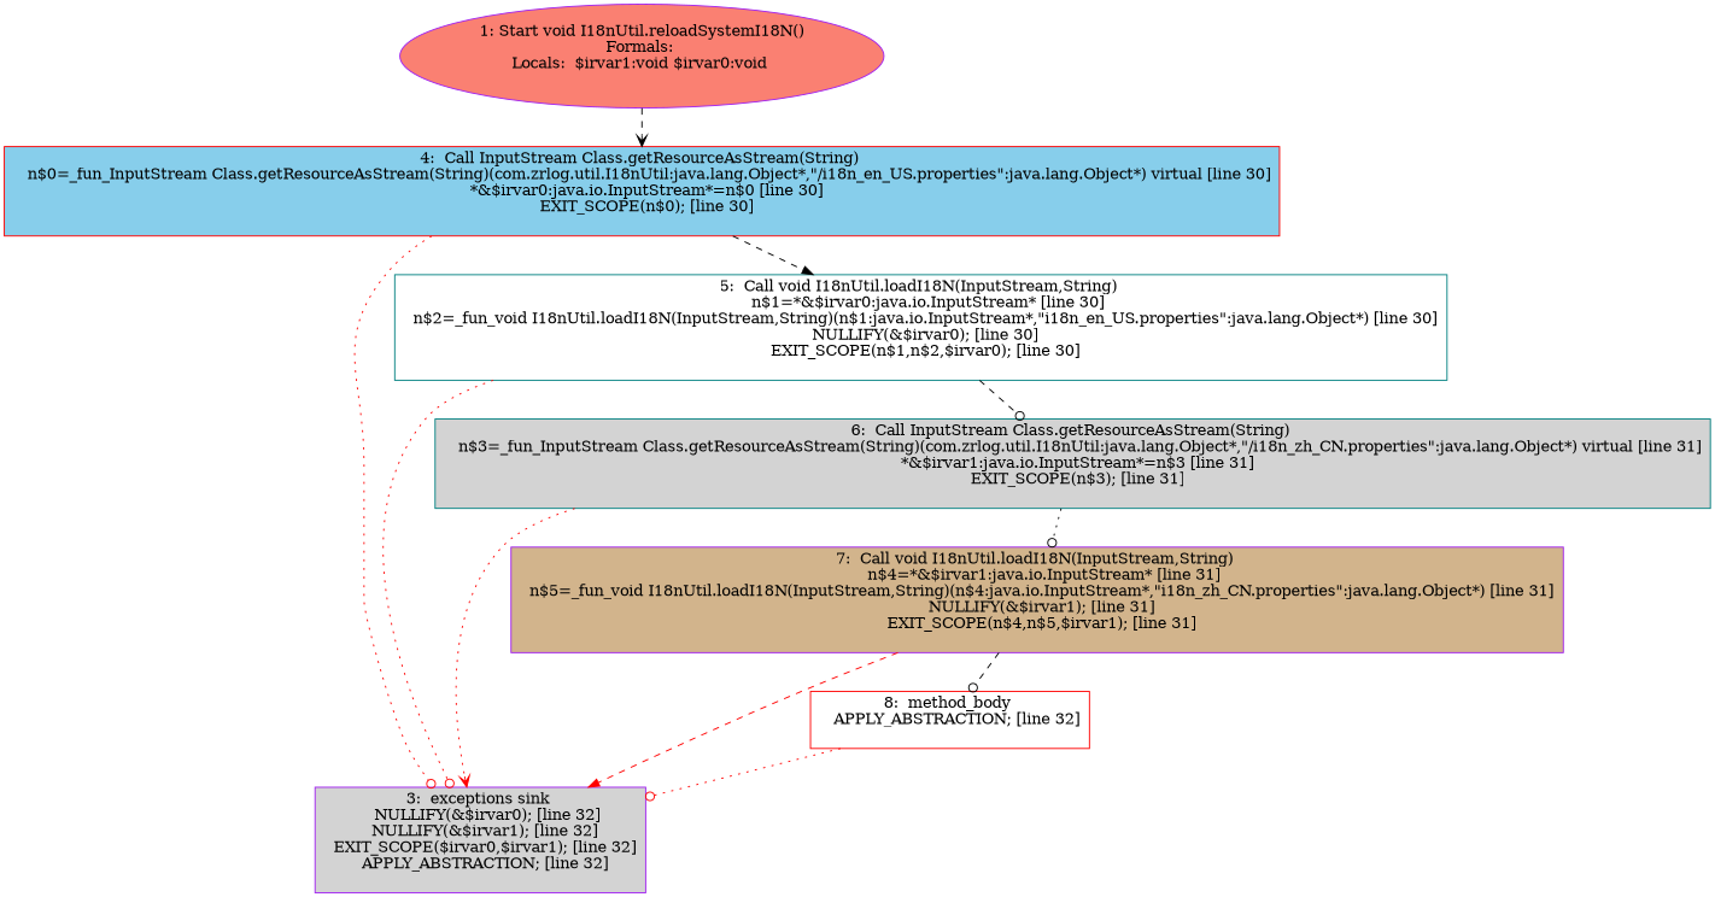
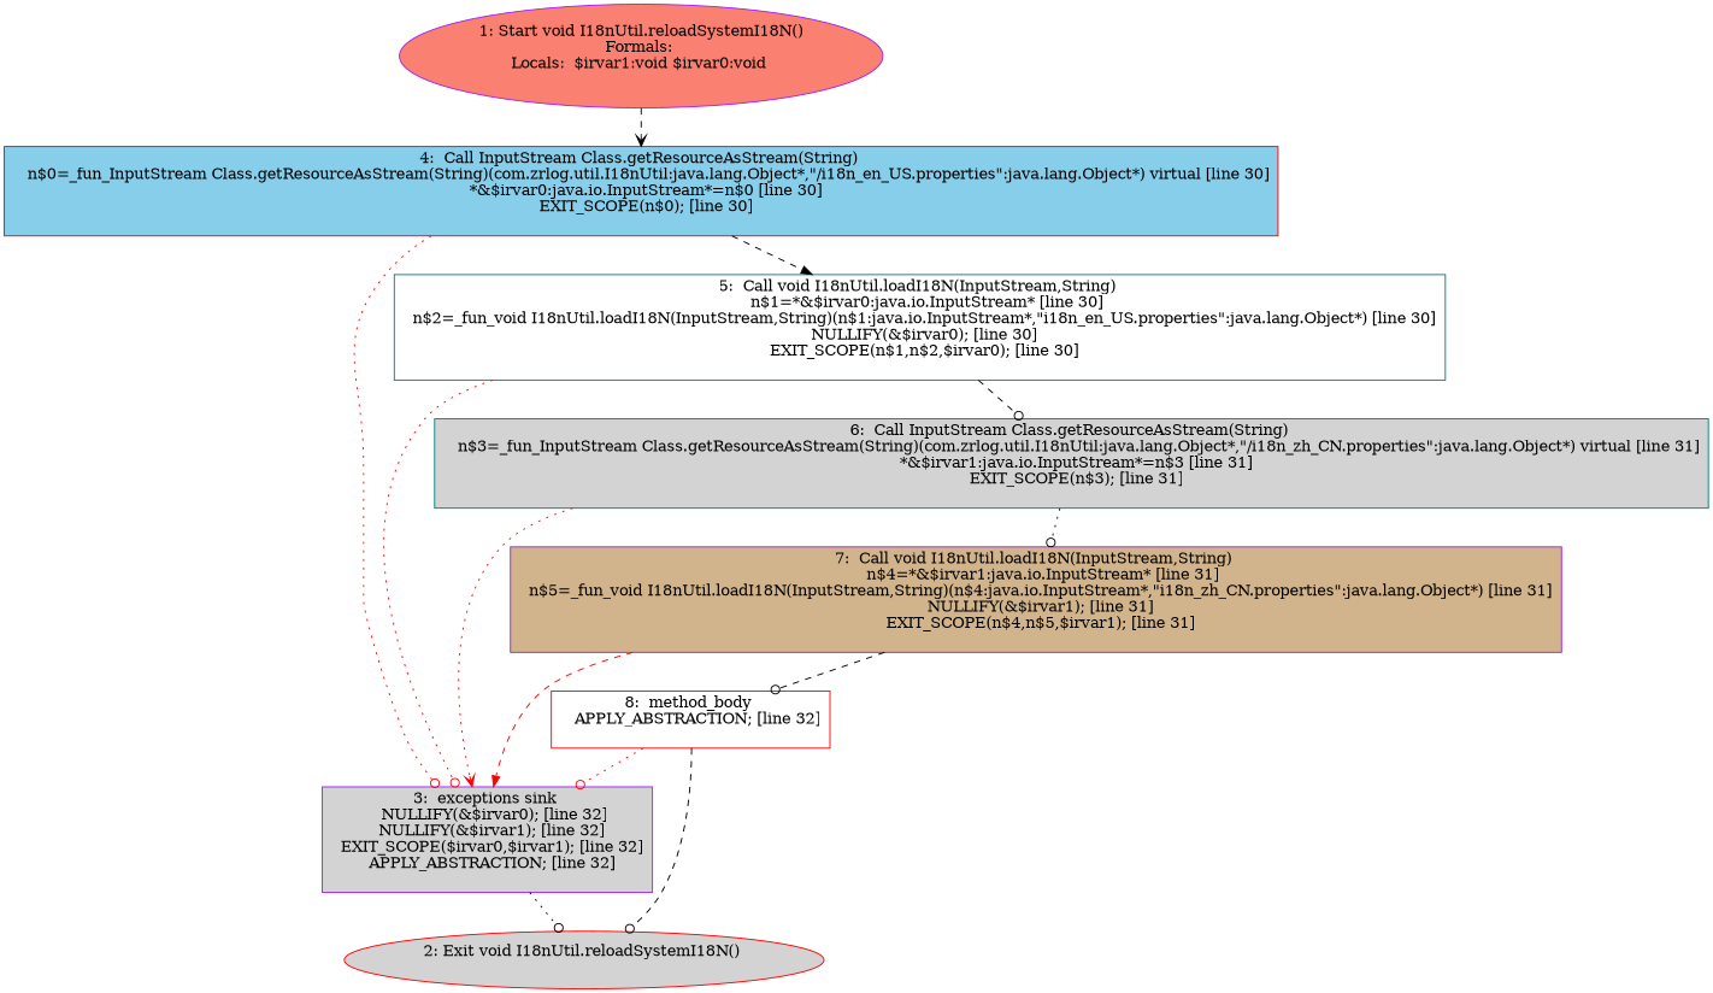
  digraph {
    node [color=purple style=filled fillcolor=lightgrey shape=box]
    edge [style=dashed arrowhead=odot]
    n1 [label="1: Start void I18nUtil.reloadSystemI18N()\nFormals: \nLocals:  $irvar1:void $irvar0:void \n  " fillcolor=salmon shape=""]
    n2 [label="4:  Call InputStream Class.getResourceAsStream(String) \n   n$0=_fun_InputStream Class.getResourceAsStream(String)(com.zrlog.util.I18nUtil:java.lang.Object*,\"/i18n_en_US.properties\":java.lang.Object*) virtual [line 30]\n  *&$irvar0:java.io.InputStream*=n$0 [line 30]\n  EXIT_SCOPE(n$0); [line 30]\n " fillcolor=skyblue color=red]
    n3 [label="3:  exceptions sink \n   NULLIFY(&$irvar0); [line 32]\n  NULLIFY(&$irvar1); [line 32]\n  EXIT_SCOPE($irvar0,$irvar1); [line 32]\n  APPLY_ABSTRACTION; [line 32]\n "]
    n4 [label="5:  Call void I18nUtil.loadI18N(InputStream,String) \n   n$1=*&$irvar0:java.io.InputStream* [line 30]\n  n$2=_fun_void I18nUtil.loadI18N(InputStream,String)(n$1:java.io.InputStream*,\"i18n_en_US.properties\":java.lang.Object*) [line 30]\n  NULLIFY(&$irvar0); [line 30]\n  EXIT_SCOPE(n$1,n$2,$irvar0); [line 30]\n " fillcolor=white color=teal]
+   n5 [color=red label="2: Exit void I18nUtil.reloadSystemI18N() \n  " shape=""]
    n6 [label="6:  Call InputStream Class.getResourceAsStream(String) \n   n$3=_fun_InputStream Class.getResourceAsStream(String)(com.zrlog.util.I18nUtil:java.lang.Object*,\"/i18n_zh_CN.properties\":java.lang.Object*) virtual [line 31]\n  *&$irvar1:java.io.InputStream*=n$3 [line 31]\n  EXIT_SCOPE(n$3); [line 31]\n " color=teal]
    n7 [label="7:  Call void I18nUtil.loadI18N(InputStream,String) \n   n$4=*&$irvar1:java.io.InputStream* [line 31]\n  n$5=_fun_void I18nUtil.loadI18N(InputStream,String)(n$4:java.io.InputStream*,\"i18n_zh_CN.properties\":java.lang.Object*) [line 31]\n  NULLIFY(&$irvar1); [line 31]\n  EXIT_SCOPE(n$4,n$5,$irvar1); [line 31]\n " fillcolor=tan]
    n8 [label="8:  method_body \n   APPLY_ABSTRACTION; [line 32]\n " fillcolor=white color=red]
    n1 -> n2 [arrowhead=vee]
    n2 -> n3 [color=red style=dotted]
    n2 -> n4 [arrowhead=normal]
+   n3 -> n5 [style=dotted]
    n4 -> n3 [color=red style=dotted]
    n4 -> n6
    n6 -> n3 [color=red style=dotted arrowhead=vee]
    n6 -> n7 [style=dotted]
    n7 -> n3 [color=red arrowhead=normal]
    n7 -> n8
    n8 -> n3 [color=red style=dotted]
+   n8 -> n5
  }
